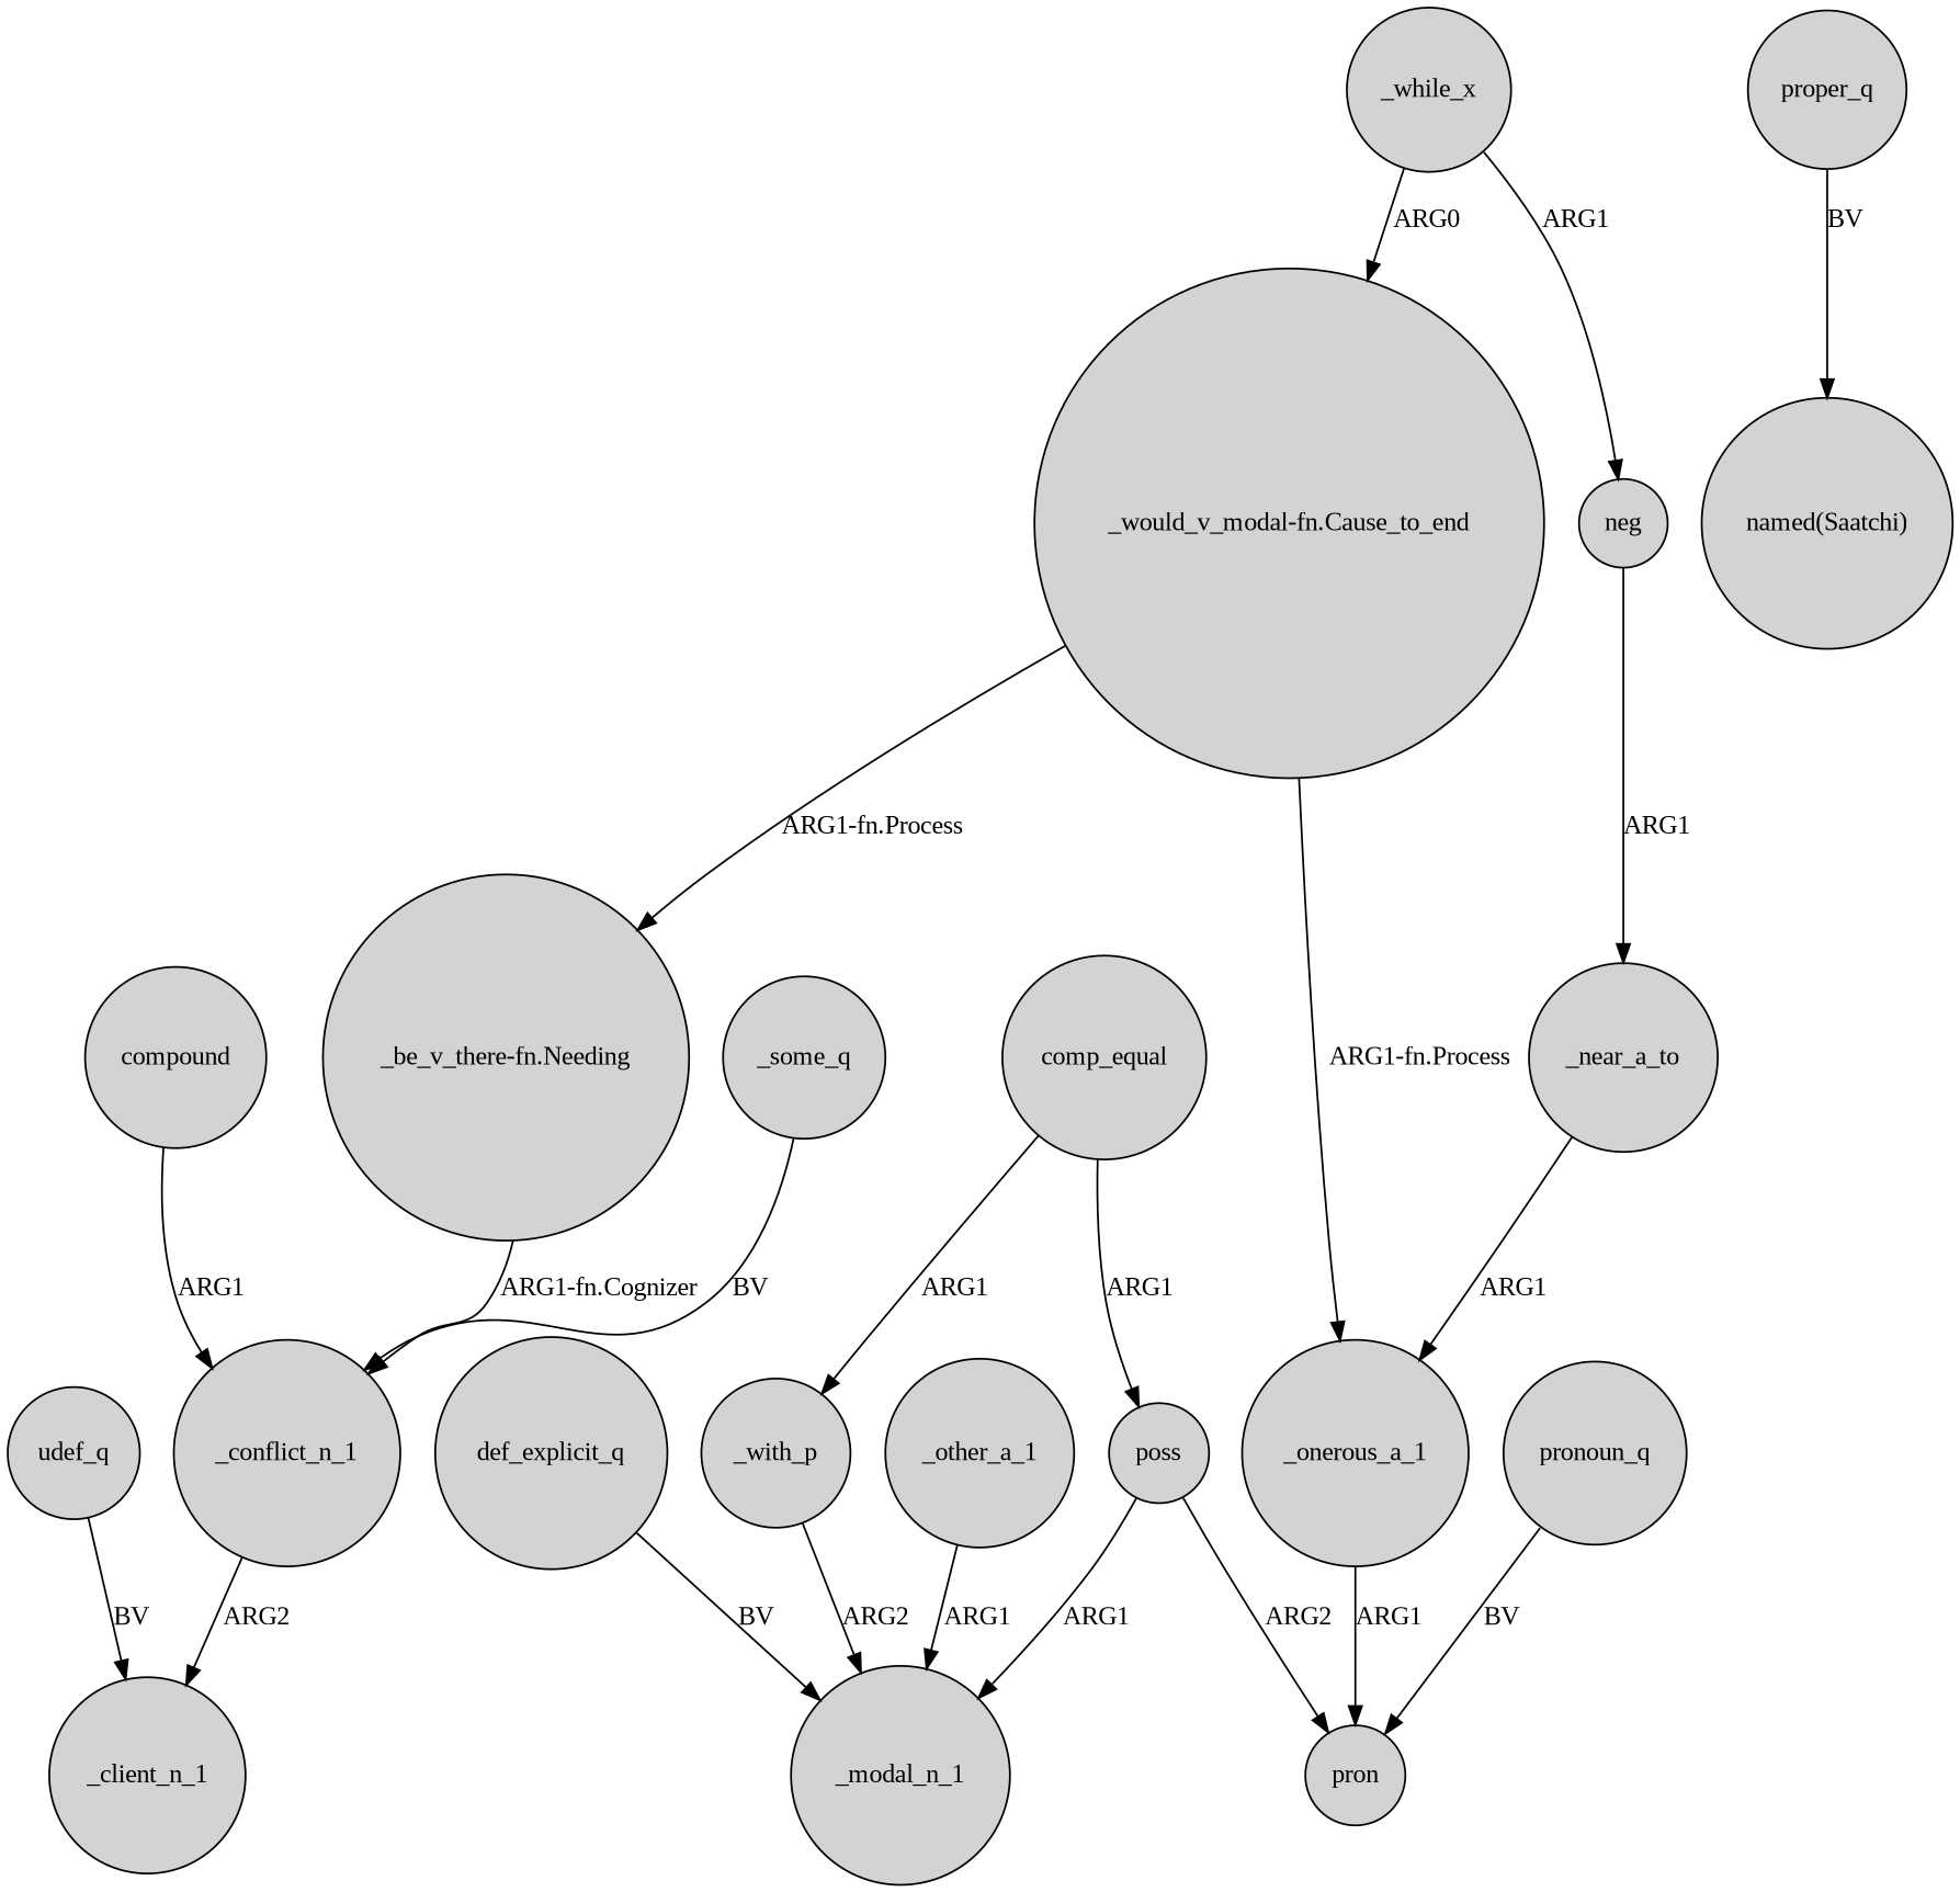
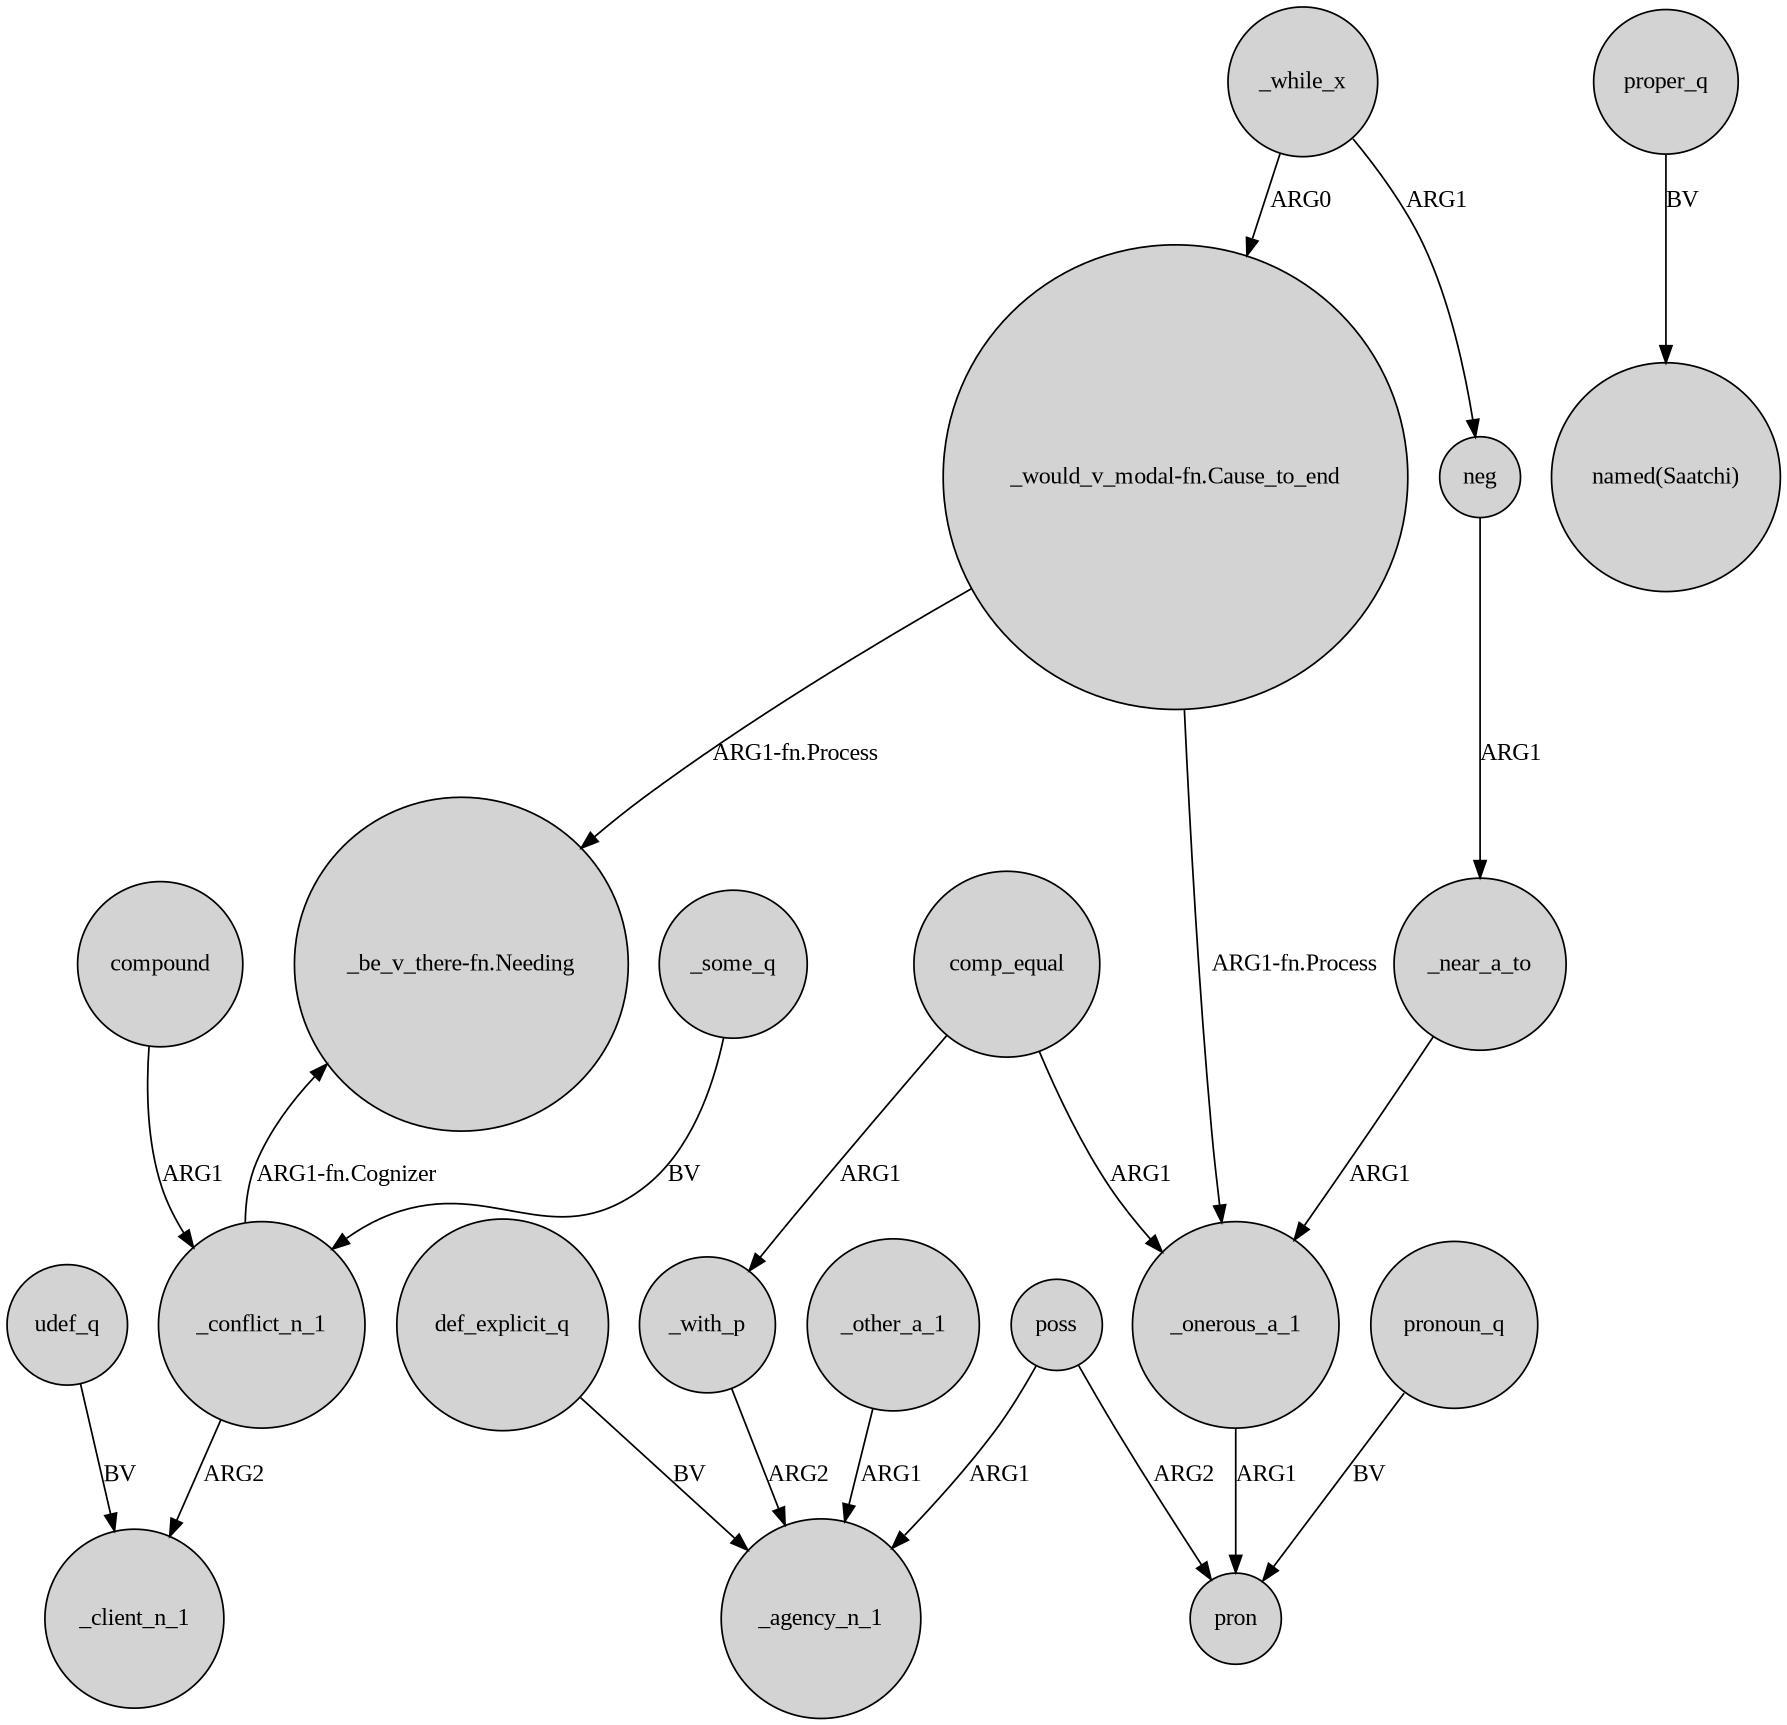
  digraph {
    fontname="Liberation Serif"
    node [fontname="Liberation Serif" shape=circle style=filled]
    edge [fontname="Liberation Serif"]
    "_would_v_modal-fn.Cause_to_end"
    "_be_v_there-fn.Needing"
    _onerous_a_1
    _conflict_n_1
    pron
    _client_n_1
    _some_q
    comp_equal
    _with_p
-   _agency_n_1 [label=_modal_n_1]
+   _agency_n_1
    _while_x
    neg
    _near_a_to
    poss
    pronoun_q
    proper_q
    "named(Saatchi)"
    _other_a_1
    compound
    def_explicit_q
    udef_q
    "_would_v_modal-fn.Cause_to_end" -> "_be_v_there-fn.Needing" [label="ARG1-fn.Process"]
    "_would_v_modal-fn.Cause_to_end" -> _onerous_a_1 [label="ARG1-fn.Process"]
-   "_be_v_there-fn.Needing" -> _conflict_n_1 [label="ARG1-fn.Cognizer"]
+   _conflict_n_1 -> "_be_v_there-fn.Needing" [label="ARG1-fn.Cognizer"]
    _onerous_a_1 -> pron [label=ARG1]
    _conflict_n_1 -> _client_n_1 [label=ARG2]
    _some_q -> _conflict_n_1 [label=BV]
-   comp_equal -> poss [label=ARG1]
+   comp_equal -> _onerous_a_1 [label=ARG1]
    comp_equal -> _with_p [label=ARG1]
    _with_p -> _agency_n_1 [label=ARG2]
    _while_x -> "_would_v_modal-fn.Cause_to_end" [label=ARG0]
    _while_x -> neg [label=ARG1]
    neg -> _near_a_to [label=ARG1]
    _near_a_to -> _onerous_a_1 [label=ARG1]
    poss -> pron [label=ARG2]
    poss -> _agency_n_1 [label=ARG1]
    pronoun_q -> pron [label=BV]
    proper_q -> "named(Saatchi)" [label=BV]
    _other_a_1 -> _agency_n_1 [label=ARG1]
    compound -> _conflict_n_1 [label=ARG1]
    def_explicit_q -> _agency_n_1 [label=BV]
    udef_q -> _client_n_1 [label=BV]
  }
